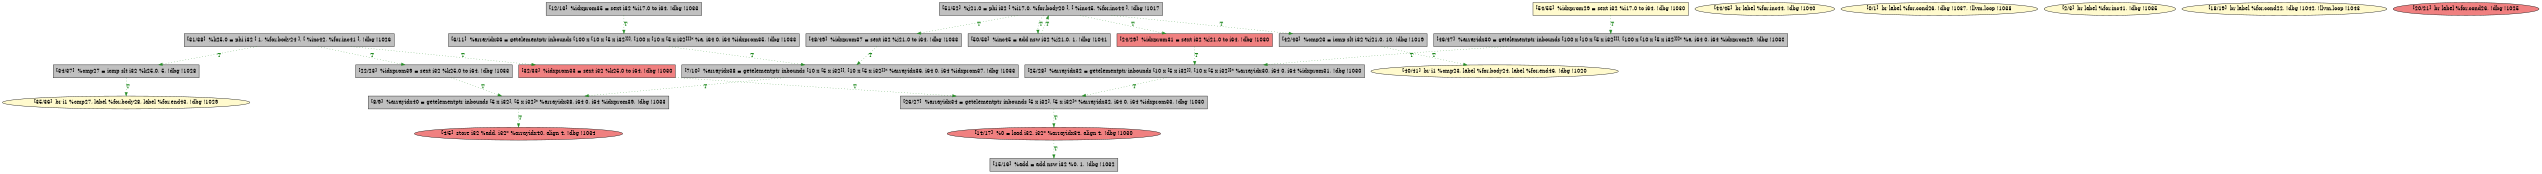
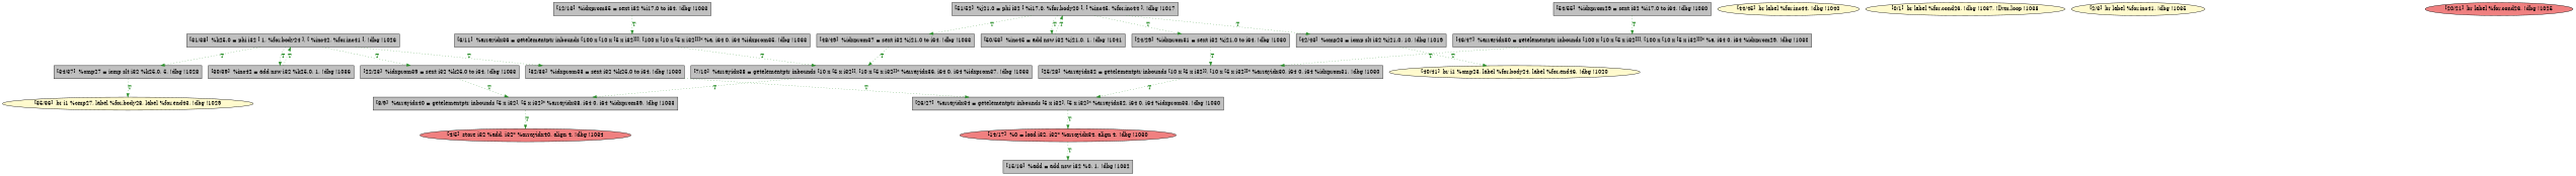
  digraph {
    fontname="DejaVu Serif"
    node [fillcolor=grey fontname="DejaVu Serif" shape=rectangle style=filled]
    edge [color=forestgreen fontcolor=forestgreen fontname="DejaVu Serif" style=dotted]
-   n1 [fillcolor=lemonchiffon label="[54/55]  %idxprom29 = sext i32 %i17.0 to i64, !dbg !1030"]
+   n1 [label="[54/55]  %idxprom29 = sext i32 %i17.0 to i64, !dbg !1030"]
    n2 [label="[46/47]  %arrayidx30 = getelementptr inbounds [100 x [10 x [5 x i32]]], [100 x [10 x [5 x i32]]]* %a, i64 0, i64 %idxprom29, !dbg !1030"]
    n3 [label="[25/28]  %arrayidx32 = getelementptr inbounds [10 x [5 x i32]], [10 x [5 x i32]]* %arrayidx30, i64 0, i64 %idxprom31, !dbg !1030"]
    n4 [label="[50/53]  %inc45 = add nsw i32 %j21.0, 1, !dbg !1041"]
    n5 [label="[51/52]  %j21.0 = phi i32 [ %i17.0, %for.body20 ], [ %inc45, %for.inc44 ], !dbg !1017"]
    n6 [label="[48/49]  %idxprom37 = sext i32 %j21.0 to i64, !dbg !1033"]
-   n7 [fillcolor=lightcoral label="[24/29]  %idxprom31 = sext i32 %j21.0 to i64, !dbg !1030"]
+   n7 [label="[24/29]  %idxprom31 = sext i32 %j21.0 to i64, !dbg !1030"]
    n8 [label="[42/43]  %cmp23 = icmp slt i32 %j21.0, 10, !dbg !1019"]
    n9 [label="[7/10]  %arrayidx38 = getelementptr inbounds [10 x [5 x i32]], [10 x [5 x i32]]* %arrayidx36, i64 0, i64 %idxprom37, !dbg !1033"]
    n10 [label="[8/9]  %arrayidx40 = getelementptr inbounds [5 x i32], [5 x i32]* %arrayidx38, i64 0, i64 %idxprom39, !dbg !1033"]
    n11 [fillcolor=lightcoral label="[4/5]  store i32 %add, i32* %arrayidx40, align 4, !dbg !1034" shape=ellipse]
    n12 [fillcolor=lemonchiffon label="[44/45]  br label %for.inc44, !dbg !1040" shape=ellipse]
    n13 [label="[26/27]  %arrayidx34 = getelementptr inbounds [5 x i32], [5 x i32]* %arrayidx32, i64 0, i64 %idxprom33, !dbg !1030"]
    n14 [fillcolor=lightcoral label="[14/17]  %0 = load i32, i32* %arrayidx34, align 4, !dbg !1030" shape=ellipse]
-   n15 [fillcolor=lightcoral label="[32/33]  %idxprom33 = sext i32 %k25.0 to i64, !dbg !1030"]
+   n15 [label="[32/33]  %idxprom33 = sext i32 %k25.0 to i64, !dbg !1030"]
    n16 [label="[15/16]  %add = add nsw i32 %0, 1, !dbg !1032"]
    n17 [label="[12/13]  %idxprom35 = sext i32 %i17.0 to i64, !dbg !1033"]
    n18 [label="[6/11]  %arrayidx36 = getelementptr inbounds [100 x [10 x [5 x i32]]], [100 x [10 x [5 x i32]]]* %a, i64 0, i64 %idxprom35, !dbg !1033"]
    n19 [label="[22/23]  %idxprom39 = sext i32 %k25.0 to i64, !dbg !1033"]
+   n20 [label="[30/39]  %inc42 = add nsw i32 %k25.0, 1, !dbg !1036"]
    n21 [label="[31/38]  %k25.0 = phi i32 [ 1, %for.body24 ], [ %inc42, %for.inc41 ], !dbg !1026"]
    n22 [label="[34/37]  %cmp27 = icmp slt i32 %k25.0, 5, !dbg !1028"]
    n23 [fillcolor=lemonchiffon label="[0/1]  br label %for.cond26, !dbg !1037, !llvm.loop !1038" shape=ellipse]
    n24 [fillcolor=lemonchiffon label="[2/3]  br label %for.inc41, !dbg !1035" shape=ellipse]
-   n25 [fillcolor=lemonchiffon label="[18/19]  br label %for.cond22, !dbg !1042, !llvm.loop !1043" shape=ellipse]
    n26 [fillcolor=lightcoral label="[20/21]  br label %for.cond26, !dbg !1025" shape=ellipse]
    n27 [fillcolor=lemonchiffon label="[35/36]  br i1 %cmp27, label %for.body28, label %for.end43, !dbg !1029" shape=ellipse]
    n28 [fillcolor=lemonchiffon label="[40/41]  br i1 %cmp23, label %for.body24, label %for.end46, !dbg !1020" shape=ellipse]
    n1 -> n2 [label=T]
    n2 -> n3 [label=T]
    n3 -> n13 [label=T]
    n4 -> n5 [label=T]
    n5 -> n4 [label=T]
    n5 -> n6 [label=T]
    n5 -> n7 [label=T]
    n5 -> n8 [label=T]
    n6 -> n9 [label=T]
    n7 -> n3 [label=T]
    n8 -> n28 [label=T]
    n9 -> n10 [label=T]
    n10 -> n11 [label=T]
    n13 -> n14 [label=T]
    n14 -> n16 [label=T]
    n15 -> n13 [label=T]
    n17 -> n18 [label=T]
    n18 -> n9 [label=T]
    n19 -> n10 [label=T]
+   n20 -> n21 [label=T]
    n21 -> n15 [label=T]
    n21 -> n19 [label=T]
+   n21 -> n20 [label=T]
    n21 -> n22 [label=T]
    n22 -> n27 [label=T]
  }
